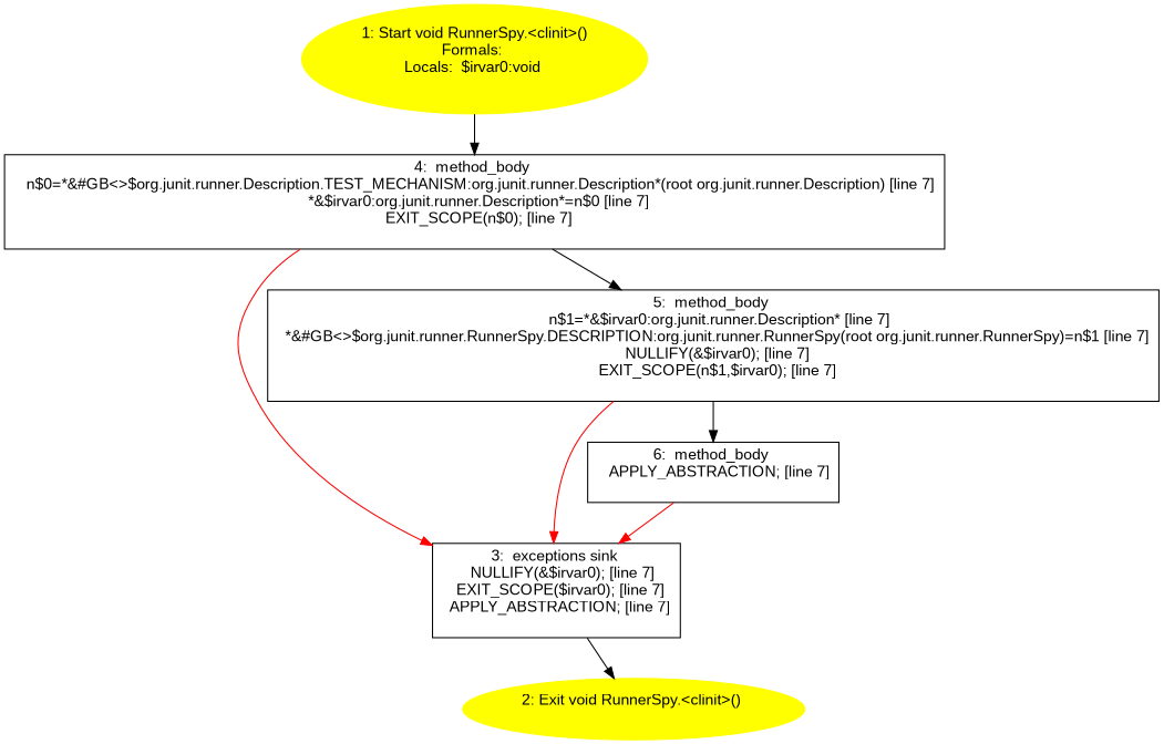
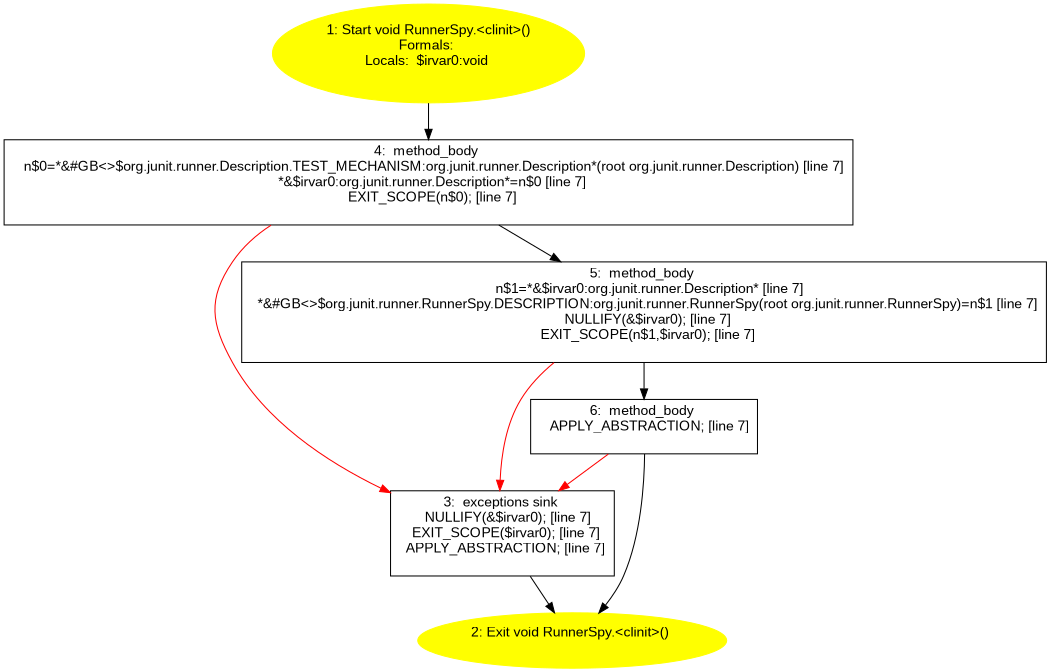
  digraph {
    fontname="Liberation Sans"
    node [fontname="Liberation Sans" shape=box]
    edge [fontname="Liberation Sans"]
    n1 [color=yellow label="1: Start void RunnerSpy.<clinit>()\nFormals: \nLocals:  $irvar0:void \n  " style=filled shape=""]
    n2 [label="4:  method_body \n   n$0=*&#GB<>$org.junit.runner.Description.TEST_MECHANISM:org.junit.runner.Description*(root org.junit.runner.Description) [line 7]\n  *&$irvar0:org.junit.runner.Description*=n$0 [line 7]\n  EXIT_SCOPE(n$0); [line 7]\n "]
    n3 [label="3:  exceptions sink \n   NULLIFY(&$irvar0); [line 7]\n  EXIT_SCOPE($irvar0); [line 7]\n  APPLY_ABSTRACTION; [line 7]\n "]
    n4 [label="5:  method_body \n   n$1=*&$irvar0:org.junit.runner.Description* [line 7]\n  *&#GB<>$org.junit.runner.RunnerSpy.DESCRIPTION:org.junit.runner.RunnerSpy(root org.junit.runner.RunnerSpy)=n$1 [line 7]\n  NULLIFY(&$irvar0); [line 7]\n  EXIT_SCOPE(n$1,$irvar0); [line 7]\n "]
    n5 [color=yellow label="2: Exit void RunnerSpy.<clinit>() \n  " style=filled shape=""]
    n6 [label="6:  method_body \n   APPLY_ABSTRACTION; [line 7]\n "]
    n1 -> n2
    n2 -> n3 [color=red]
    n2 -> n4
    n3 -> n5
    n4 -> n3 [color=red]
    n4 -> n6
    n6 -> n3 [color=red]
+   n6 -> n5
  }
